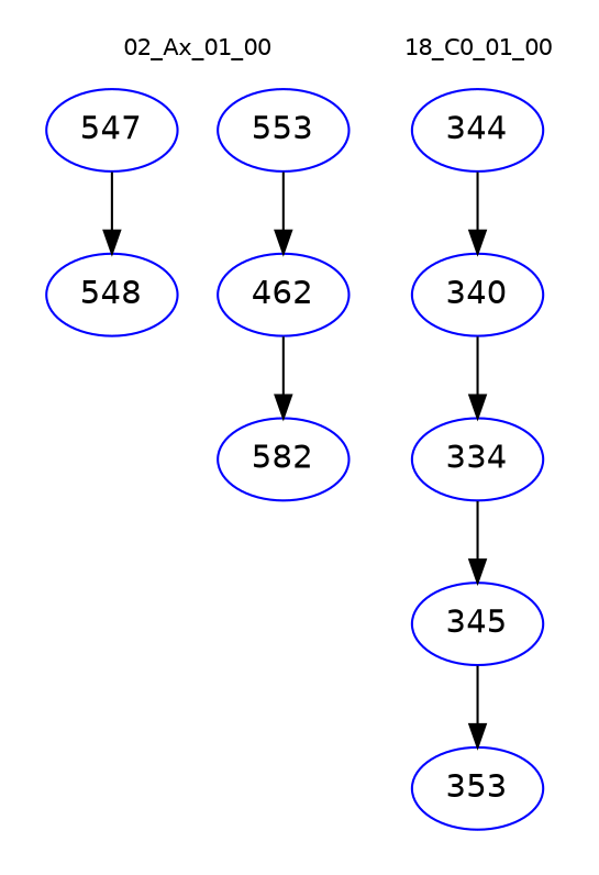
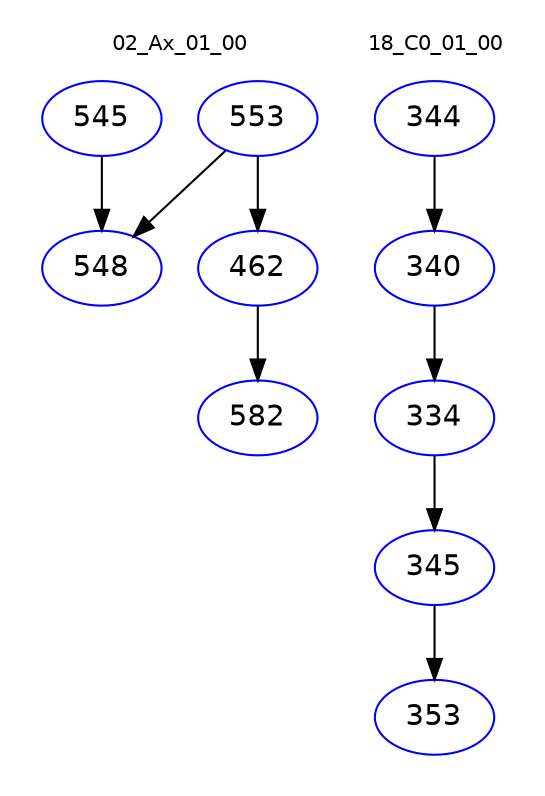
  digraph {
    fontname="DejaVu Sans"
    node [color=blue fontname="DejaVu Sans"]
    edge [color=black fontname="DejaVu Sans"]
    n1 [label=553]
    n2 [label=548]
    n3 [label=462]
-   n4 [label=547]
+   n4 [label=545]
    n5 [label=582]
    n6 [label=344]
    n7 [label=340]
    n8 [label=345]
    n9 [label=334]
    n10 [label=353]
    subgraph cluster_1 {
      color=white
      fontsize=10
      label="02_Ax_01_00"
      n1
      n2
      n3
      n4
      n5
    }
    subgraph cluster_2 {
      color=white
      fontsize=10
      label="18_C0_01_00"
      n6
      n7
      n8
      n9
      n10
    }
+   n1 -> n2
    n1 -> n3
    n3 -> n5
    n4 -> n2
    n6 -> n7
    n7 -> n9
    n8 -> n10
    n9 -> n8
  }
